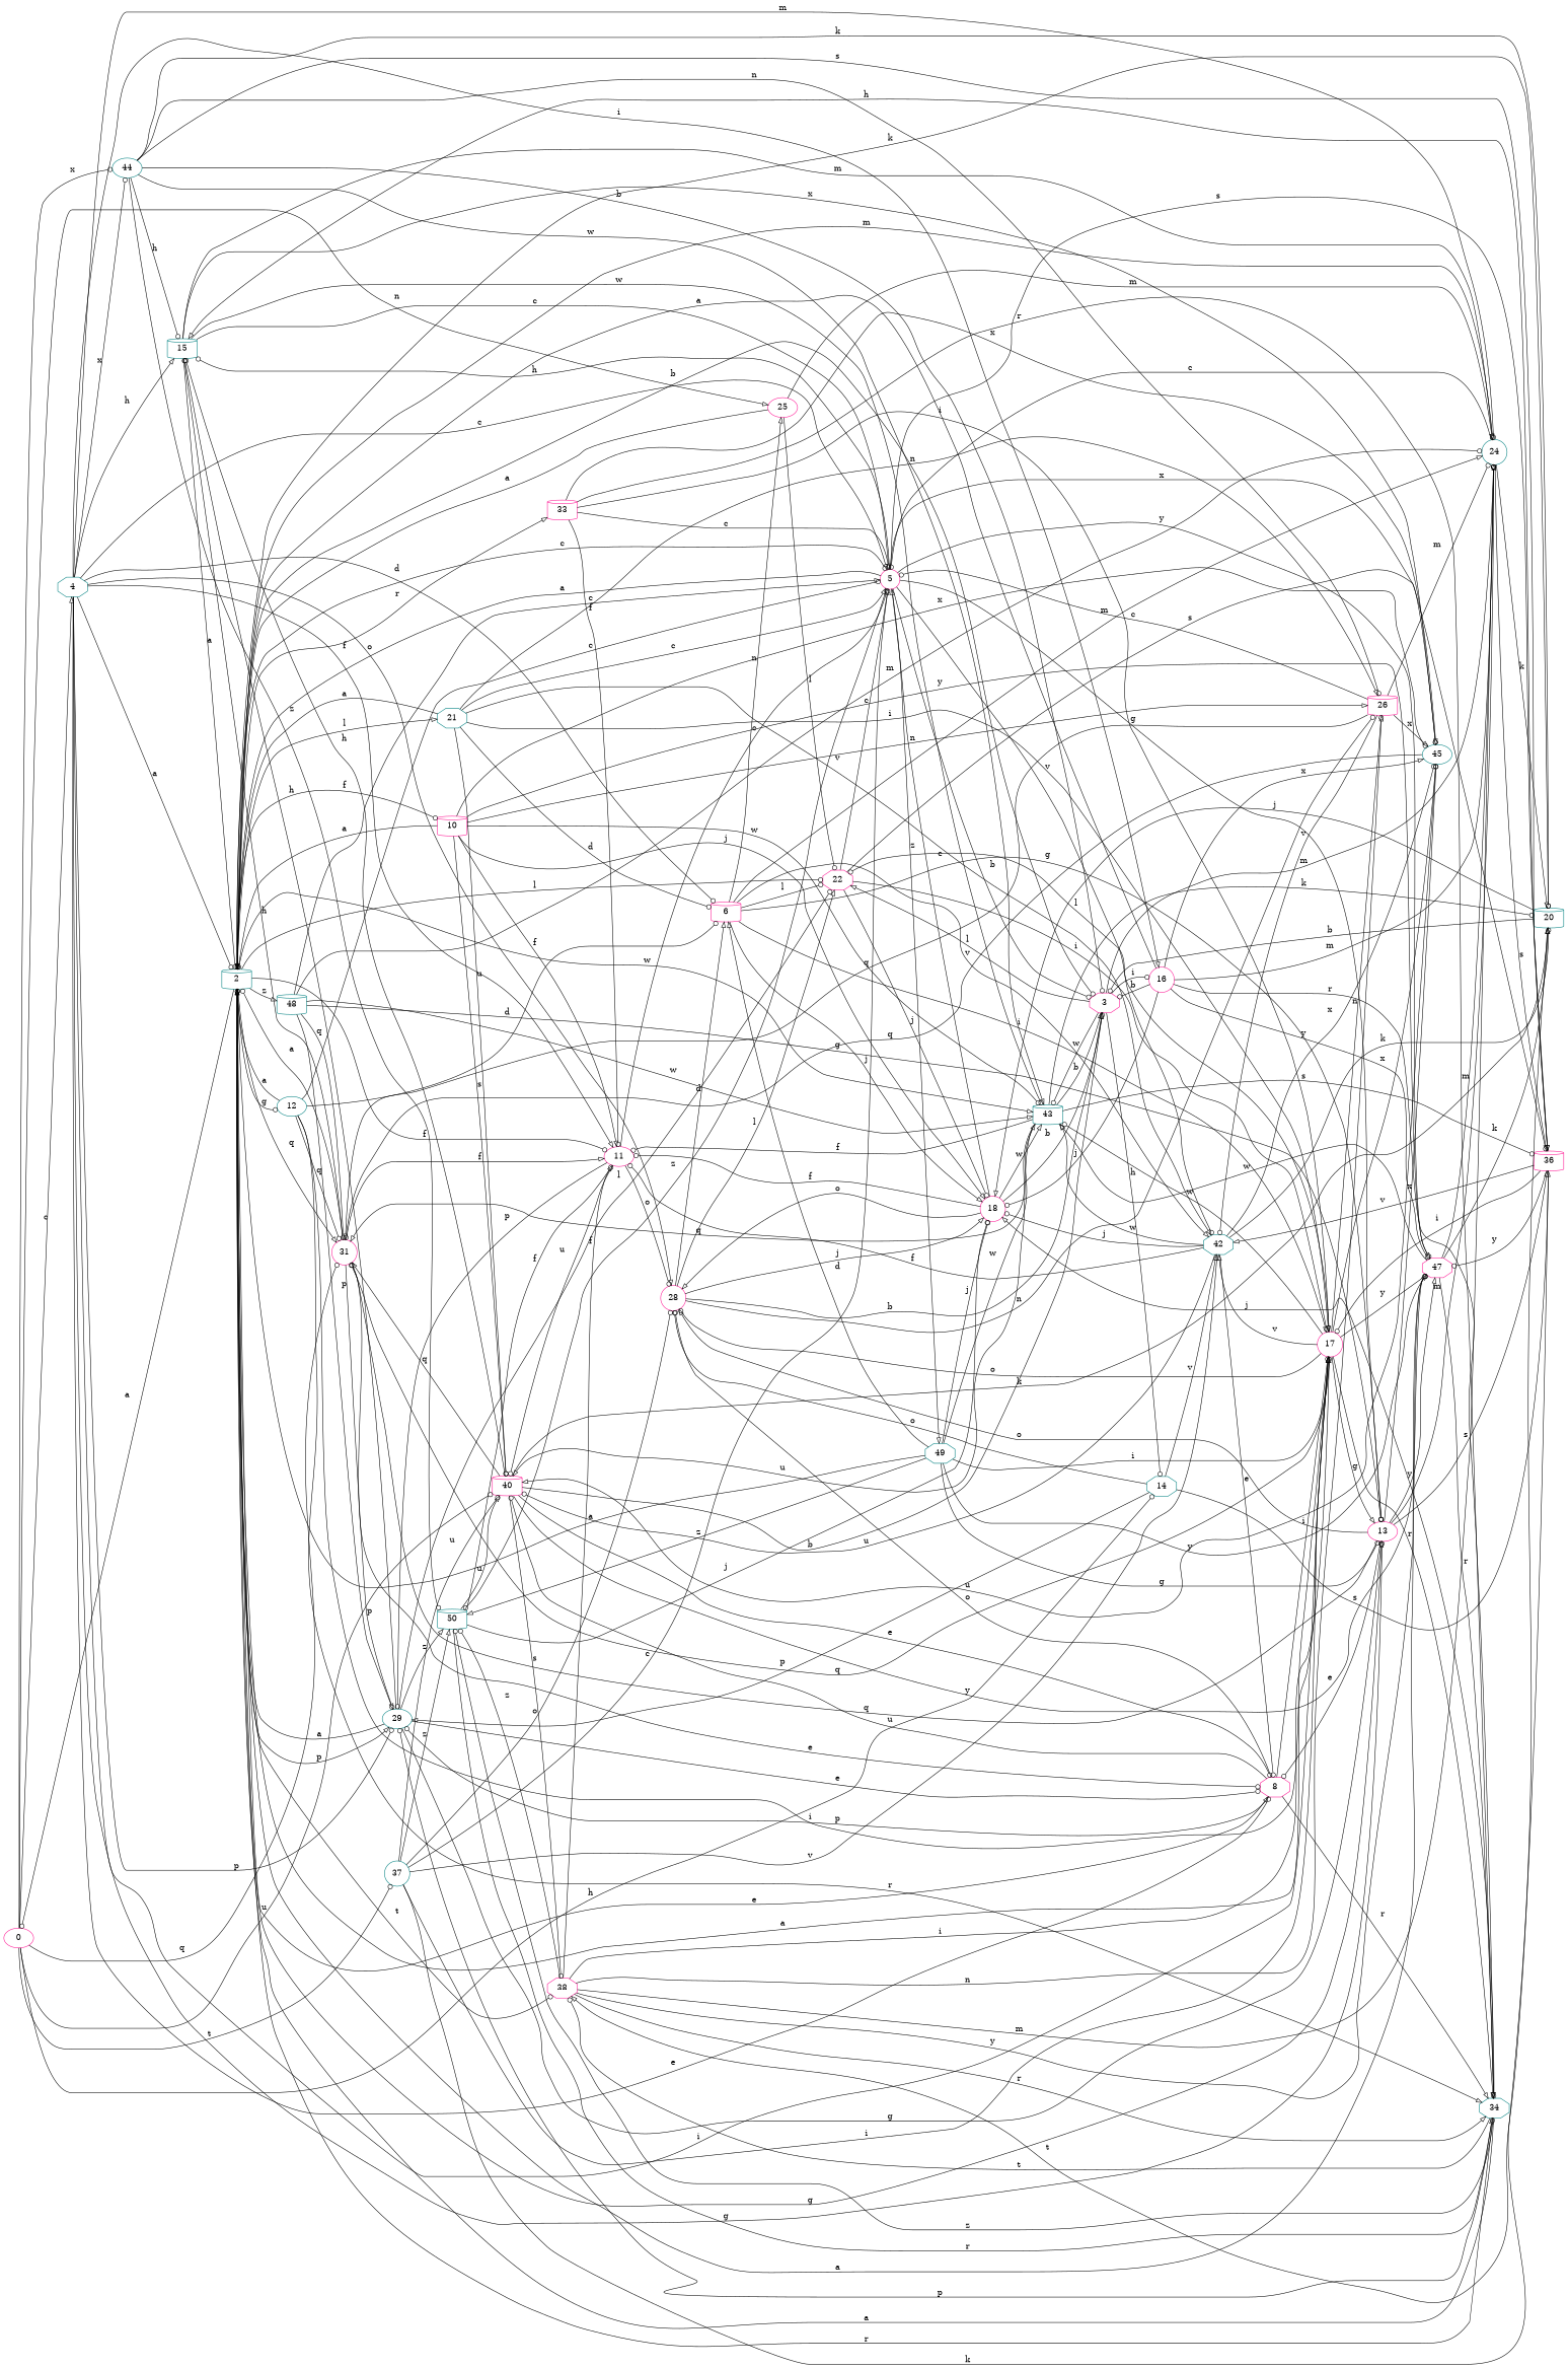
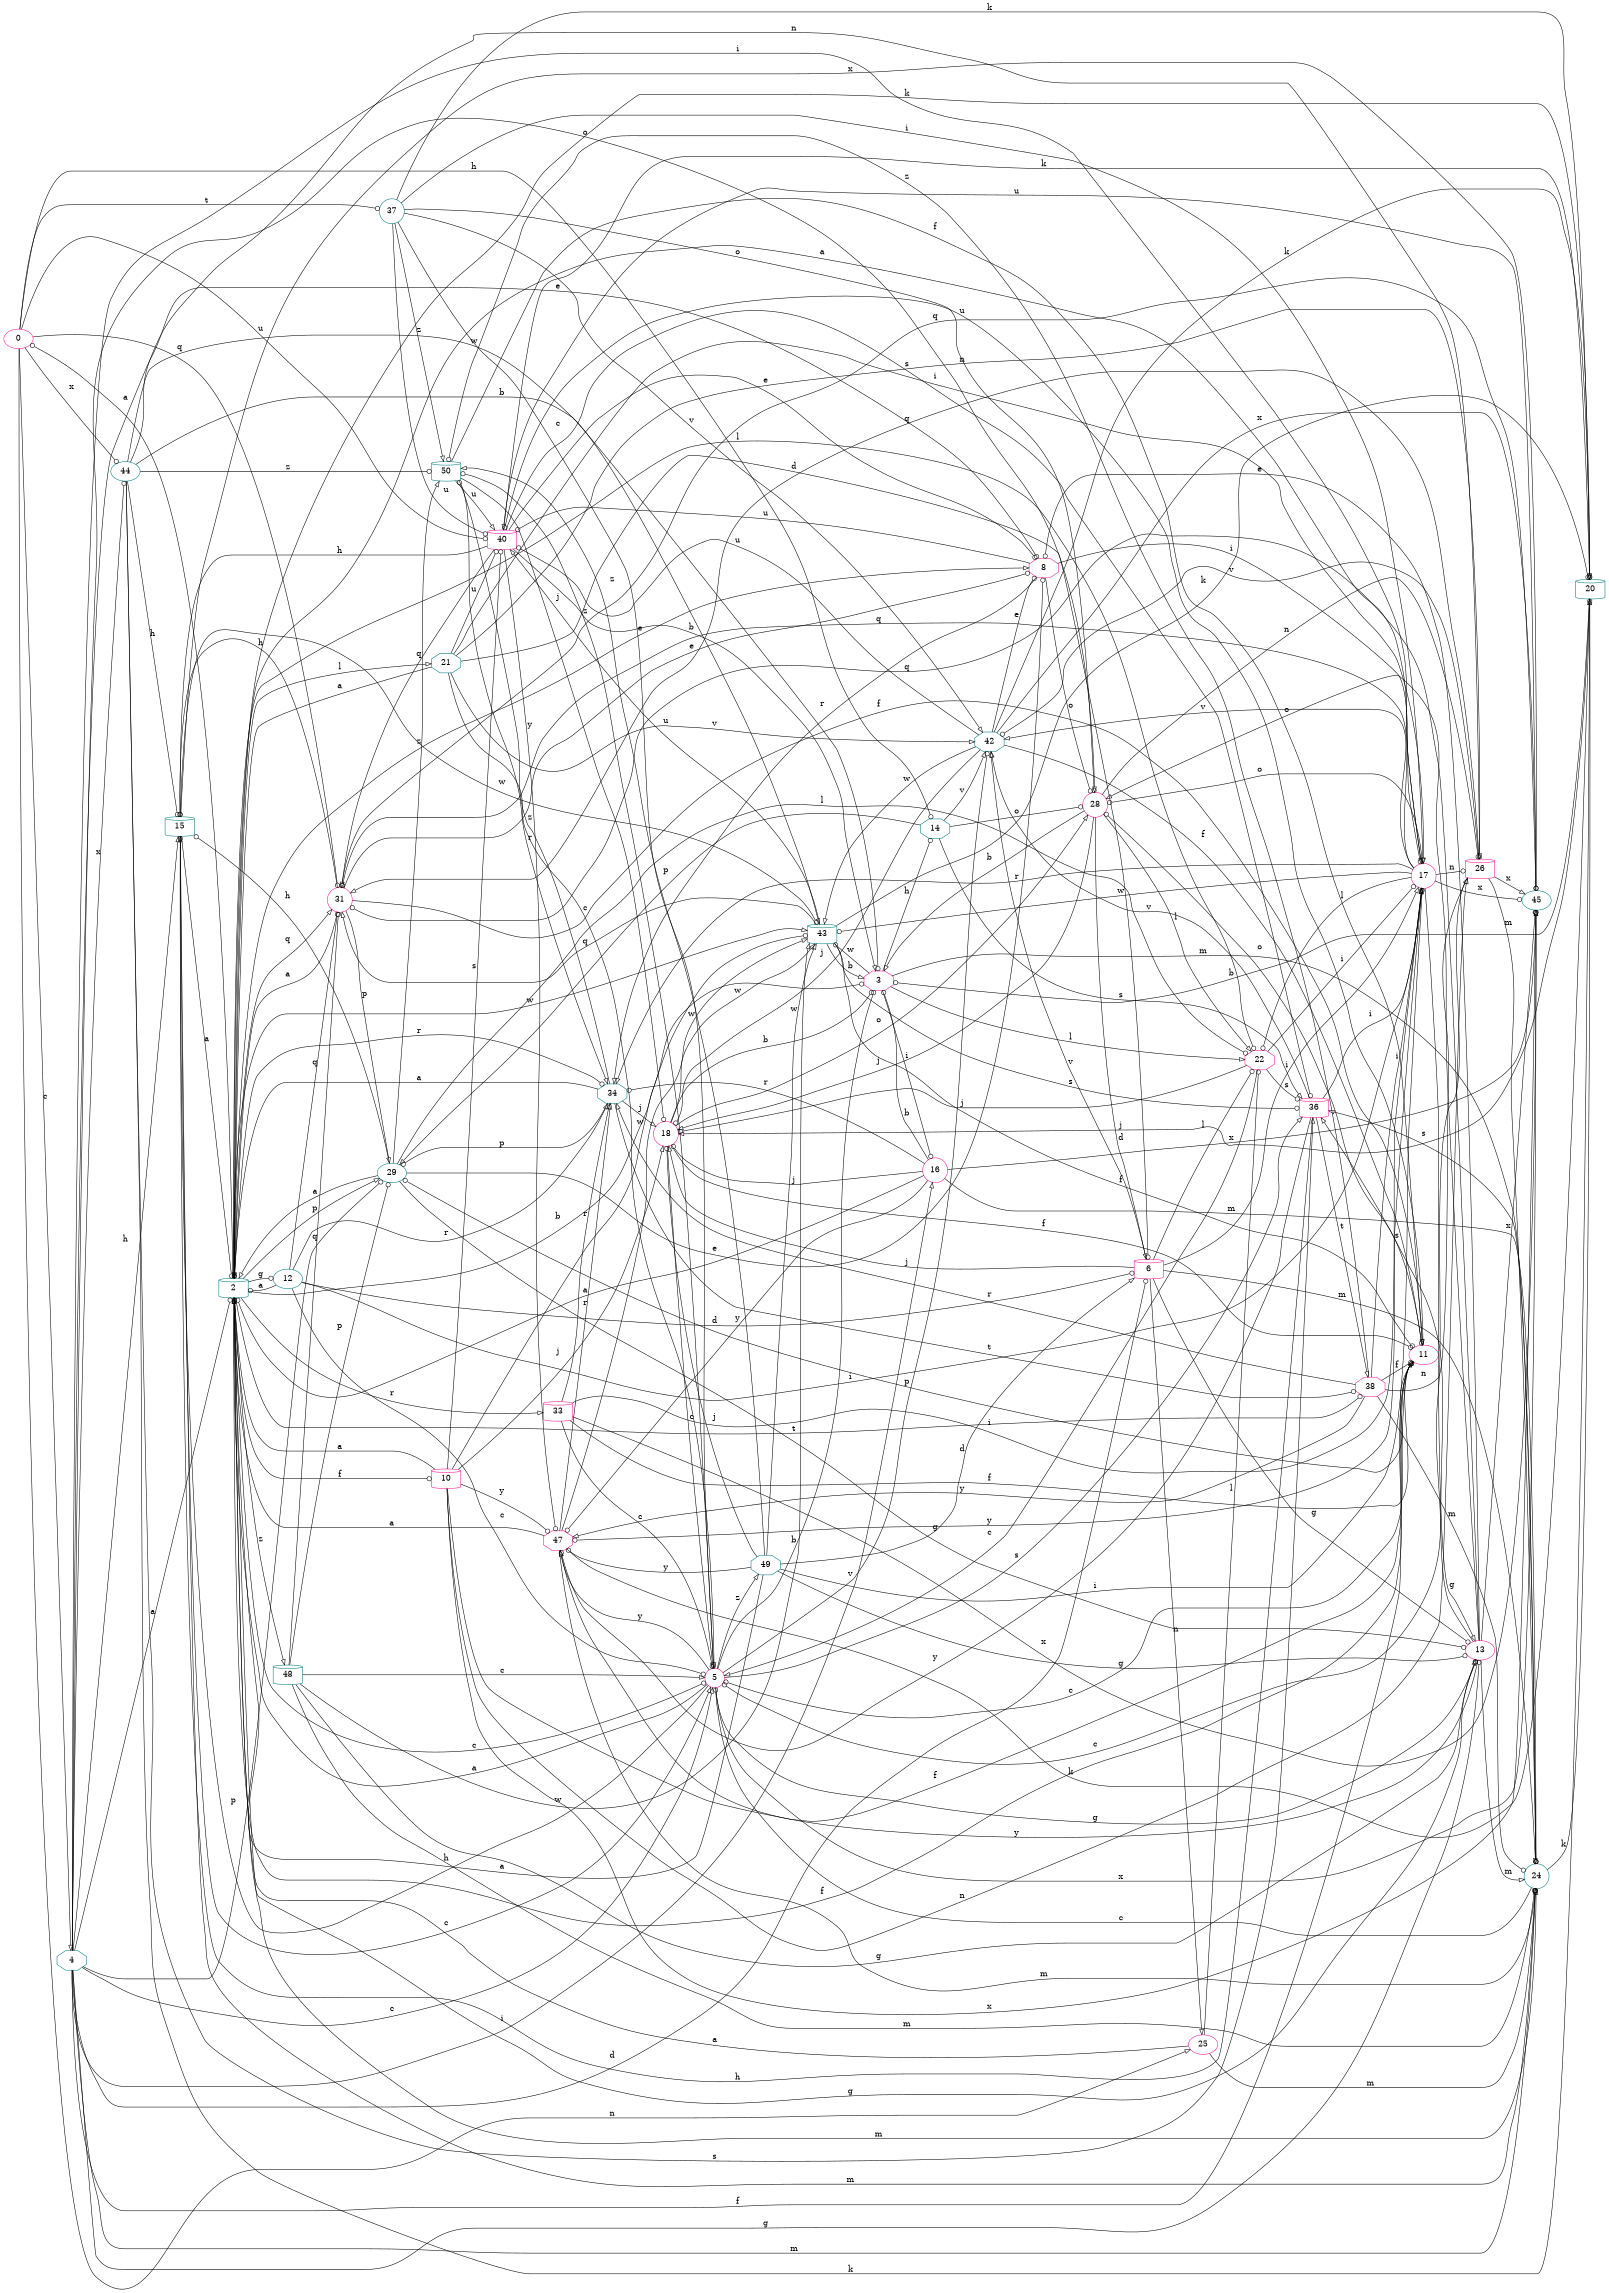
  strict digraph {
    rankdir=LR
    node [color=deeppink shape=cylinder]
    edge [arrowhead=odot]
    0 [shape=ellipse]
    4 [color=teal shape=octagon]
    14 [color=teal shape=octagon]
    25 [shape=ellipse]
    31 [shape=circle]
    37 [color=teal shape=circle]
    40
    44 [color=teal shape=ellipse]
    2 [color=teal]
    5 [shape=circle]
    8 [shape=octagon]
    11 [shape=ellipse]
    13 [shape=ellipse]
    24 [color=teal shape=circle]
    29 [color=teal shape=ellipse]
    16 [shape=circle]
    6
    15 [color=teal]
    17 [shape=circle]
    28 [shape=circle]
    36
    42 [color=teal shape=octagon]
    22 [shape=octagon]
    20 [color=teal]
    50 [color=teal]
    3 [shape=octagon]
    47 [shape=octagon]
    43 [color=teal]
    26
    10
    12 [color=teal shape=ellipse]
    21 [color=teal shape=octagon]
    33
    34 [color=teal shape=octagon]
    38 [shape=octagon]
    48 [color=teal]
    45 [color=teal shape=ellipse]
    49 [color=teal shape=octagon]
    18 [shape=circle]
    0 -> 4 [arrowhead=onormal label=c]
    0 -> 14 [label=h]
    0 -> 25 [arrowhead=onormal label=n]
    0 -> 31 [label=q]
    0 -> 37 [label=t]
    0 -> 40 [label=u]
    0 -> 44 [label=x]
    4 -> 44 [label=x]
    4 -> 2 [label=a]
    4 -> 5 [arrowhead=onormal label=c]
    4 -> 8 [label=e]
    4 -> 11 [arrowhead=onormal label=f]
    4 -> 13 [label=g]
    4 -> 24 [label=m]
    4 -> 29 [label=p]
    4 -> 16 [arrowhead=onormal label=i]
    4 -> 6 [label=d]
    4 -> 15 [arrowhead=onormal label=h]
    4 -> 17 [arrowhead=onormal label=i]
    4 -> 28 [arrowhead=onormal label=o]
    14 -> 29 [arrowhead=onormal label=p]
    14 -> 28 [label=o]
    14 -> 36 [arrowhead=onormal label=s]
    14 -> 42 [arrowhead=onormal label=v]
    25 -> 2 [arrowhead=onormal label=a]
    25 -> 24 [arrowhead=onormal label=m]
    25 -> 22 [label=l]
    31 -> 2 [label=a]
    31 -> 8 [label=e]
    31 -> 11 [arrowhead=onormal label=f]
    31 -> 29 [arrowhead=onormal label=p]
    31 -> 15 [label=h]
    37 -> 40 [label=u]
    37 -> 5 [label=c]
    37 -> 17 [arrowhead=onormal label=i]
    37 -> 28 [label=o]
    37 -> 42 [arrowhead=onormal label=v]
    37 -> 20 [arrowhead=onormal label=k]
    37 -> 50 [arrowhead=onormal label=z]
    40 -> 31 [arrowhead=onormal label=q]
    40 -> 8 [label=e]
    40 -> 15 [label=h]
-   40 -> 38 [label=s]
+   40 -> 36 [label=s]
    40 -> 20 [arrowhead=onormal label=k]
    40 -> 3 [arrowhead=onormal label=b]
    40 -> 47 [label=y]
    44 -> 15 [label=h]
    44 -> 36 [arrowhead=onormal label=s]
    44 -> 20 [label=k]
    44 -> 50 [label=z]
    44 -> 3 [label=b]
    44 -> 43 [arrowhead=onormal label=w]
    44 -> 26 [label=n]
    2 -> 0 [label=a]
    2 -> 31 [arrowhead=onormal label=q]
    2 -> 5 [label=c]
    2 -> 8 [arrowhead=onormal label=e]
    2 -> 11 [label=f]
    2 -> 13 [arrowhead=onormal label=g]
    2 -> 24 [arrowhead=onormal label=m]
    2 -> 29 [arrowhead=onormal label=p]
    2 -> 22 [label=l]
    2 -> 20 [label=k]
    2 -> 3 [label=b]
    2 -> 43 [arrowhead=onormal label=w]
    2 -> 10 [label=f]
    2 -> 12 [label=g]
    2 -> 21 [arrowhead=onormal label=l]
    2 -> 33 [arrowhead=onormal label=r]
    2 -> 34 [label=r]
    2 -> 38 [label=t]
    2 -> 48 [arrowhead=onormal label=z]
    5 -> 2 [arrowhead=onormal label=a]
    5 -> 13 [label=g]
    5 -> 15 [label=h]
    5 -> 36 [arrowhead=onormal label=s]
    5 -> 42 [label=v]
    5 -> 50 [label=z]
    5 -> 3 [label=b]
    5 -> 47 [arrowhead=onormal label=y]
    5 -> 45 [label=x]
    5 -> 49 [arrowhead=onormal label=z]
    8 -> 40 [label=u]
-   8 -> 29 [label=p]
    8 -> 17 [label=i]
    8 -> 28 [label=o]
    8 -> 34 [arrowhead=onormal label=r]
    11 -> 40 [label=u]
    11 -> 5 [label=c]
    11 -> 29 [label=p]
    11 -> 28 [label=o]
    13 -> 31 [label=q]
    13 -> 8 [label=e]
    13 -> 24 [arrowhead=onormal label=m]
    13 -> 28 [arrowhead=onormal label=o]
    13 -> 36 [arrowhead=onormal label=s]
    13 -> 47 [arrowhead=onormal label=y]
    13 -> 45 [label=x]
    24 -> 5 [label=c]
    24 -> 36 [arrowhead=onormal label=s]
    24 -> 20 [arrowhead=onormal label=k]
    29 -> 2 [arrowhead=onormal label=a]
    29 -> 8 [label=e]
    29 -> 13 [label=g]
    29 -> 15 [label=h]
    29 -> 22 [label=l]
    29 -> 50 [arrowhead=onormal label=z]
    16 -> 2 [label=a]
    16 -> 24 [label=m]
    16 -> 3 [label=b]
    16 -> 47 [label=y]
    16 -> 34 [label=r]
    16 -> 45 [arrowhead=onormal label=x]
    16 -> 18 [label=j]
    6 -> 25 [arrowhead=onormal label=n]
    6 -> 13 [label=g]
    6 -> 24 [arrowhead=onormal label=m]
    6 -> 17 [arrowhead=onormal label=i]
    6 -> 42 [arrowhead=onormal label=v]
    6 -> 22 [label=l]
    6 -> 18 [arrowhead=onormal label=j]
    15 -> 2 [label=a]
    15 -> 5 [arrowhead=onormal label=c]
    15 -> 24 [label=m]
    15 -> 43 [label=w]
    15 -> 45 [label=x]
    17 -> 31 [label=q]
    17 -> 2 [arrowhead=onormal label=a]
    17 -> 13 [arrowhead=onormal label=g]
    17 -> 28 [label=o]
    17 -> 42 [arrowhead=onormal label=v]
    17 -> 22 [label=l]
    17 -> 47 [label=y]
    17 -> 43 [label=w]
    17 -> 26 [label=n]
    17 -> 34 [arrowhead=onormal label=r]
    17 -> 45 [label=x]
    28 -> 6 [arrowhead=onormal label=d]
    28 -> 22 [arrowhead=onormal label=l]
    28 -> 3 [arrowhead=onormal label=b]
    28 -> 26 [label=n]
    28 -> 18 [arrowhead=onormal label=j]
    36 -> 15 [arrowhead=onormal label=h]
    36 -> 17 [label=i]
    36 -> 42 [arrowhead=onormal label=v]
    36 -> 47 [label=y]
    36 -> 38 [arrowhead=onormal label=t]
    42 -> 40 [label=u]
    42 -> 8 [label=e]
    42 -> 11 [label=f]
    42 -> 20 [label=k]
    42 -> 43 [arrowhead=onormal label=w]
    42 -> 45 [label=x]
    42 -> 18 [label=j]
    22 -> 5 [arrowhead=onormal label=c]
    22 -> 17 [label=i]
    22 -> 36 [label=s]
    22 -> 18 [label=j]
    20 -> 3 [label=b]
    20 -> 18 [arrowhead=onormal label=j]
    50 -> 40 [arrowhead=onormal label=u]
    50 -> 11 [arrowhead=onormal label=f]
    50 -> 34 [arrowhead=onormal label=r]
    50 -> 18 [label=j]
    3 -> 14 [label=h]
    3 -> 24 [label=m]
    3 -> 16 [label=i]
    3 -> 22 [arrowhead=onormal label=l]
    3 -> 43 [label=w]
    47 -> 2 [arrowhead=onormal label=a]
    47 -> 24 [label=m]
    47 -> 20 [arrowhead=onormal label=k]
    47 -> 43 [arrowhead=onormal label=w]
    47 -> 34 [arrowhead=onormal label=r]
    43 -> 31 [arrowhead=onormal label=q]
    43 -> 40 [arrowhead=onormal label=u]
    43 -> 11 [label=f]
    43 -> 36 [label=s]
    43 -> 20 [label=k]
    43 -> 3 [arrowhead=onormal label=b]
    26 -> 31 [arrowhead=onormal label=q]
    26 -> 5 [label=c]
    26 -> 24 [label=m]
    26 -> 42 [label=v]
    26 -> 45 [arrowhead=onormal label=x]
    10 -> 40 [label=s]
    10 -> 2 [label=a]
    10 -> 11 [arrowhead=onormal label=f]
    10 -> 47 [label=y]
    10 -> 43 [label=w]
    10 -> 26 [arrowhead=onormal label=n]
    10 -> 45 [label=x]
    10 -> 18 [arrowhead=onormal label=j]
    12 -> 31 [label=q]
    12 -> 2 [label=a]
    12 -> 5 [label=c]
    12 -> 6 [label=d]
    12 -> 17 [arrowhead=onormal label=i]
    12 -> 34 [arrowhead=onormal label=r]
    21 -> 40 [label=u]
    21 -> 2 [label=a]
    21 -> 5 [arrowhead=onormal label=c]
    21 -> 6 [label=d]
    21 -> 17 [arrowhead=onormal label=i]
    21 -> 42 [arrowhead=onormal label=v]
    21 -> 26 [arrowhead=onormal label=n]
    33 -> 5 [label=c]
    33 -> 11 [label=f]
    33 -> 17 [arrowhead=onormal label=i]
    33 -> 34 [arrowhead=onormal label=r]
    33 -> 45 [arrowhead=onormal label=x]
    34 -> 2 [arrowhead=onormal label=a]
    34 -> 29 [label=p]
    34 -> 50 [label=z]
    34 -> 38 [label=t]
    34 -> 18 [arrowhead=onormal label=j]
    38 -> 11 [label=f]
    38 -> 24 [label=m]
    38 -> 17 [arrowhead=onormal label=i]
    38 -> 50 [label=z]
    38 -> 47 [arrowhead=onormal label=y]
    38 -> 26 [arrowhead=onormal label=n]
    38 -> 34 [arrowhead=onormal label=r]
    48 -> 31 [label=q]
    48 -> 5 [arrowhead=onormal label=c]
    48 -> 13 [label=g]
    48 -> 24 [label=m]
    48 -> 29 [label=p]
    48 -> 43 [arrowhead=onormal label=w]
    45 -> 31 [label=q]
    45 -> 40 [arrowhead=onormal label=u]
    49 -> 2 [label=a]
    49 -> 13 [label=g]
    49 -> 6 [arrowhead=onormal label=d]
    49 -> 17 [label=i]
    49 -> 50 [arrowhead=onormal label=z]
    49 -> 47 [label=y]
    49 -> 43 [arrowhead=onormal label=w]
    49 -> 18 [label=j]
    18 -> 5 [arrowhead=onormal label=c]
    18 -> 11 [label=f]
    18 -> 28 [arrowhead=onormal label=o]
    18 -> 3 [label=b]
    18 -> 43 [arrowhead=onormal label=w]
  }
